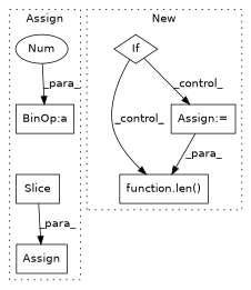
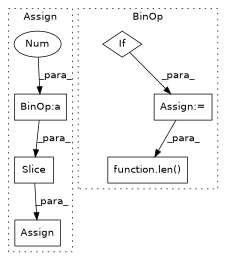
  digraph {
    fontname="DejaVu Sans"
    node [fontname="DejaVu Sans" l=3 shape=box]
    edge [fontname="DejaVu Sans"]
    n1 [a=80 l=21 label=Slice s=10979]
    n2 [a=63 l="27,0" label=Assign s="10974,0"]
    n3 [a=82 label="BinOp:a" s=10994]
    n4 [a=76 l=1 label=Num s=10997 shape=ellipse]
    n5 [a=75 l="4,1" label="function.len()" s="11059,11073"]
    n6 [a=68 label="Assign:=" s=11051]
    n7 [a=96 label=If s=10944 shape=diamond]
    subgraph cluster_1 {
      label=Assign
      style=dotted
      n1
      n2
      n3
      n4
    }
    subgraph cluster_2 {
-     label=New
+     label=BinOp
      style=dotted
      n5
      n6
      n7
    }
    n1 -> n2 [label=_para_]
+   n3 -> n1 [label=_para_]
    n4 -> n3 [label=_para_]
    n6 -> n5 [label=_para_]
-   n7 -> n5 [label=_control_]
-   n7 -> n6 [label=_control_]
+   n7 -> n6 [label=_para_]
  }
